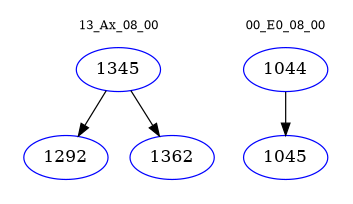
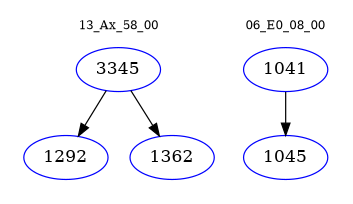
  digraph {
    node [color=blue]
    edge [color=black]
-   n1 [label=1345]
+   n1 [label=3345]
    n2 [label=1292]
    n3 [label=1362]
-   n4 [label=1044]
+   n4 [label=1041]
    n5 [label=1045]
    subgraph cluster_1 {
      color=white
      fontsize=10
-     label="13_Ax_08_00"
+     label="13_Ax_58_00"
      n1
      n2
      n3
    }
    subgraph cluster_2 {
      color=white
      fontsize=10
-     label="00_E0_08_00"
+     label="06_E0_08_00"
      n4
      n5
    }
    n1 -> n2
    n1 -> n3
    n4 -> n5
  }
